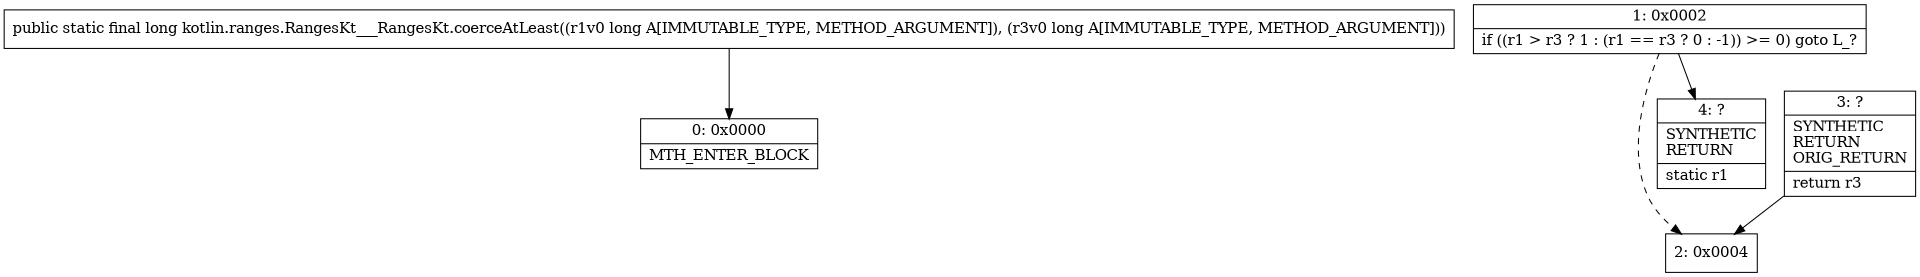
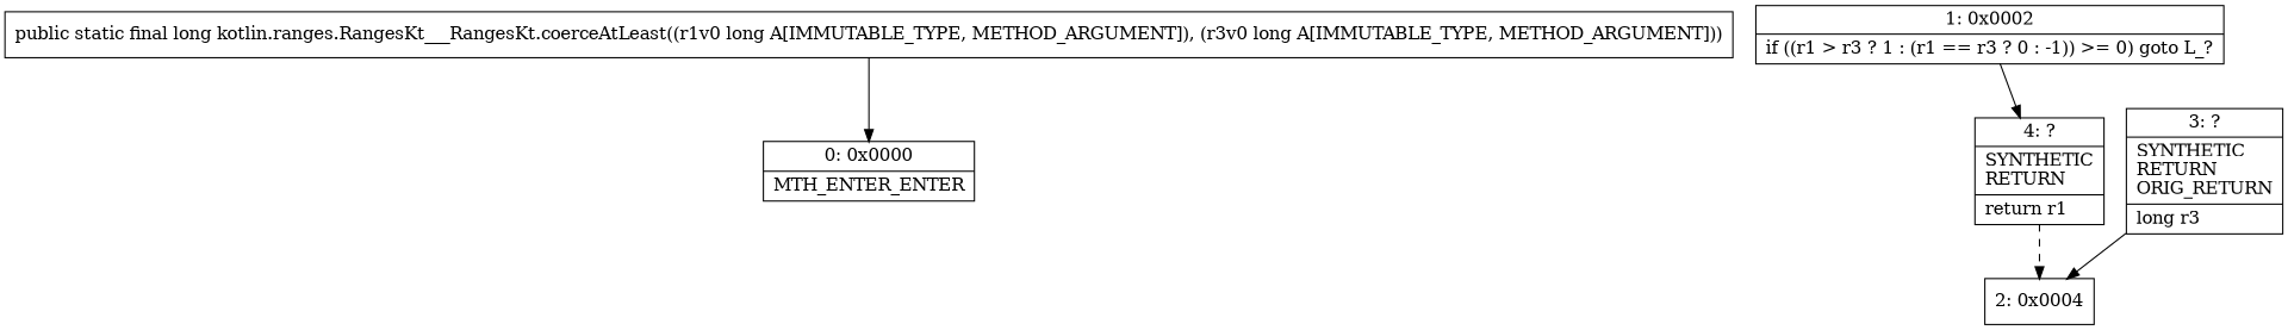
  digraph {
    node [shape=record]
-   n1 [label="{0\:\ 0x0000|MTH_ENTER_BLOCK\l}"]
+   n1 [label="{0\:\ 0x0000|MTH_ENTER_ENTER\l}"]
    n2 [label="{1\:\ 0x0002|if ((r1 \> r3 ? 1 : (r1 == r3 ? 0 : \-1)) \>= 0) goto L_?\l}"]
    n3 [label="{2\:\ 0x0004}"]
-   n4 [label="{4\:\ ?|SYNTHETIC\lRETURN\l|static r1\l}"]
-   n5 [label="{3\:\ ?|SYNTHETIC\lRETURN\lORIG_RETURN\l|return r3\l}"]
+   n4 [label="{4\:\ ?|SYNTHETIC\lRETURN\l|return r1\l}"]
+   n5 [label="{3\:\ ?|SYNTHETIC\lRETURN\lORIG_RETURN\l|long r3\l}"]
    n6 [label="{public static final long kotlin.ranges.RangesKt___RangesKt.coerceAtLeast((r1v0 long A[IMMUTABLE_TYPE, METHOD_ARGUMENT]), (r3v0 long A[IMMUTABLE_TYPE, METHOD_ARGUMENT])) }"]
-   n2 -> n3 [style=dashed]
+   n4 -> n3 [style=dashed]
    n2 -> n4
    n5 -> n3
    n6 -> n1
  }
